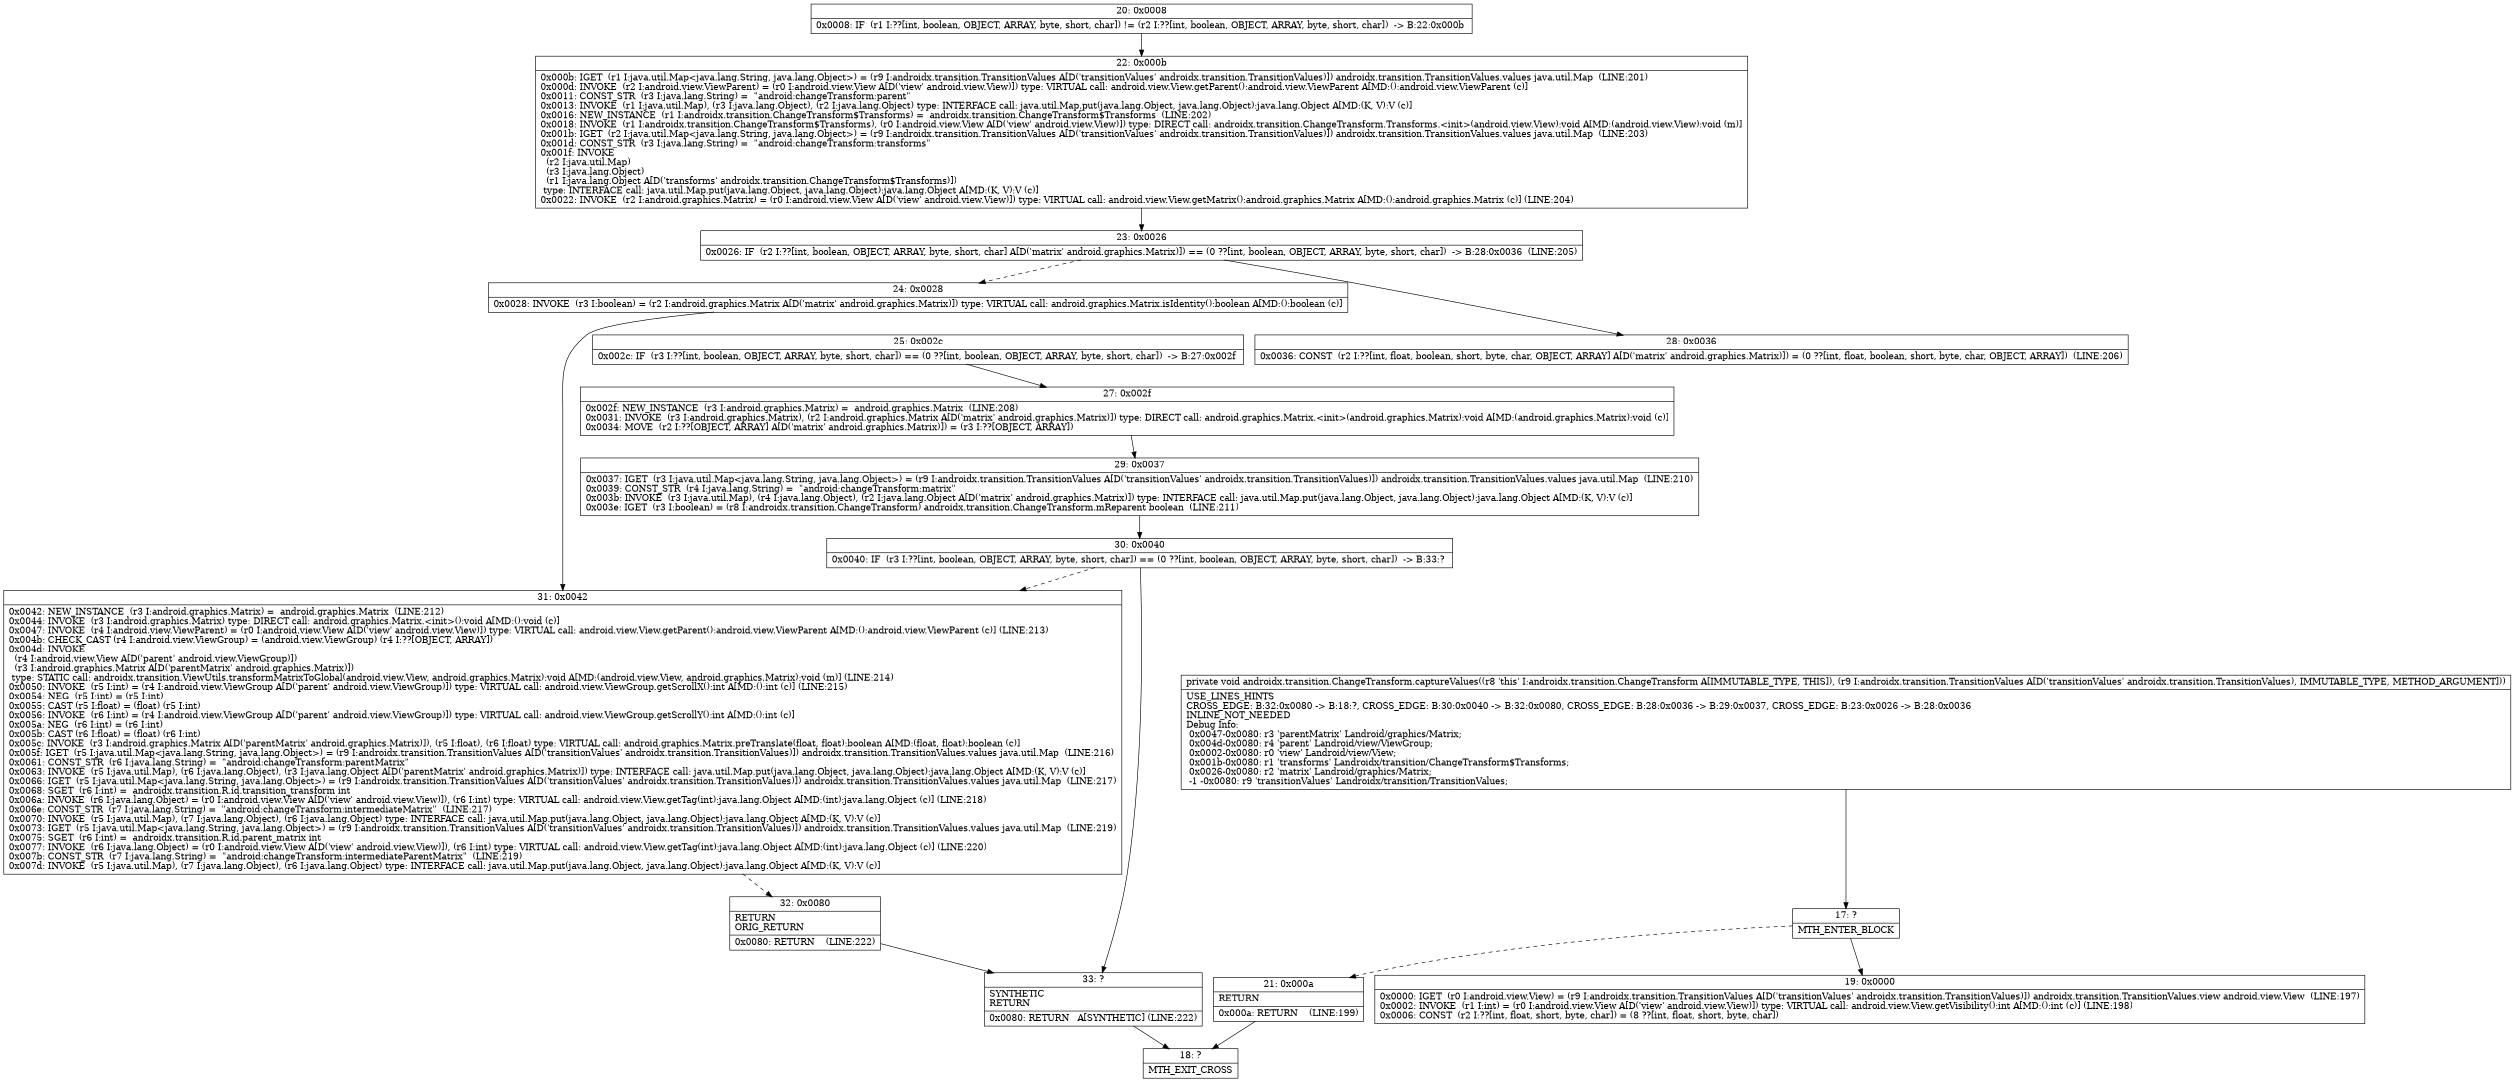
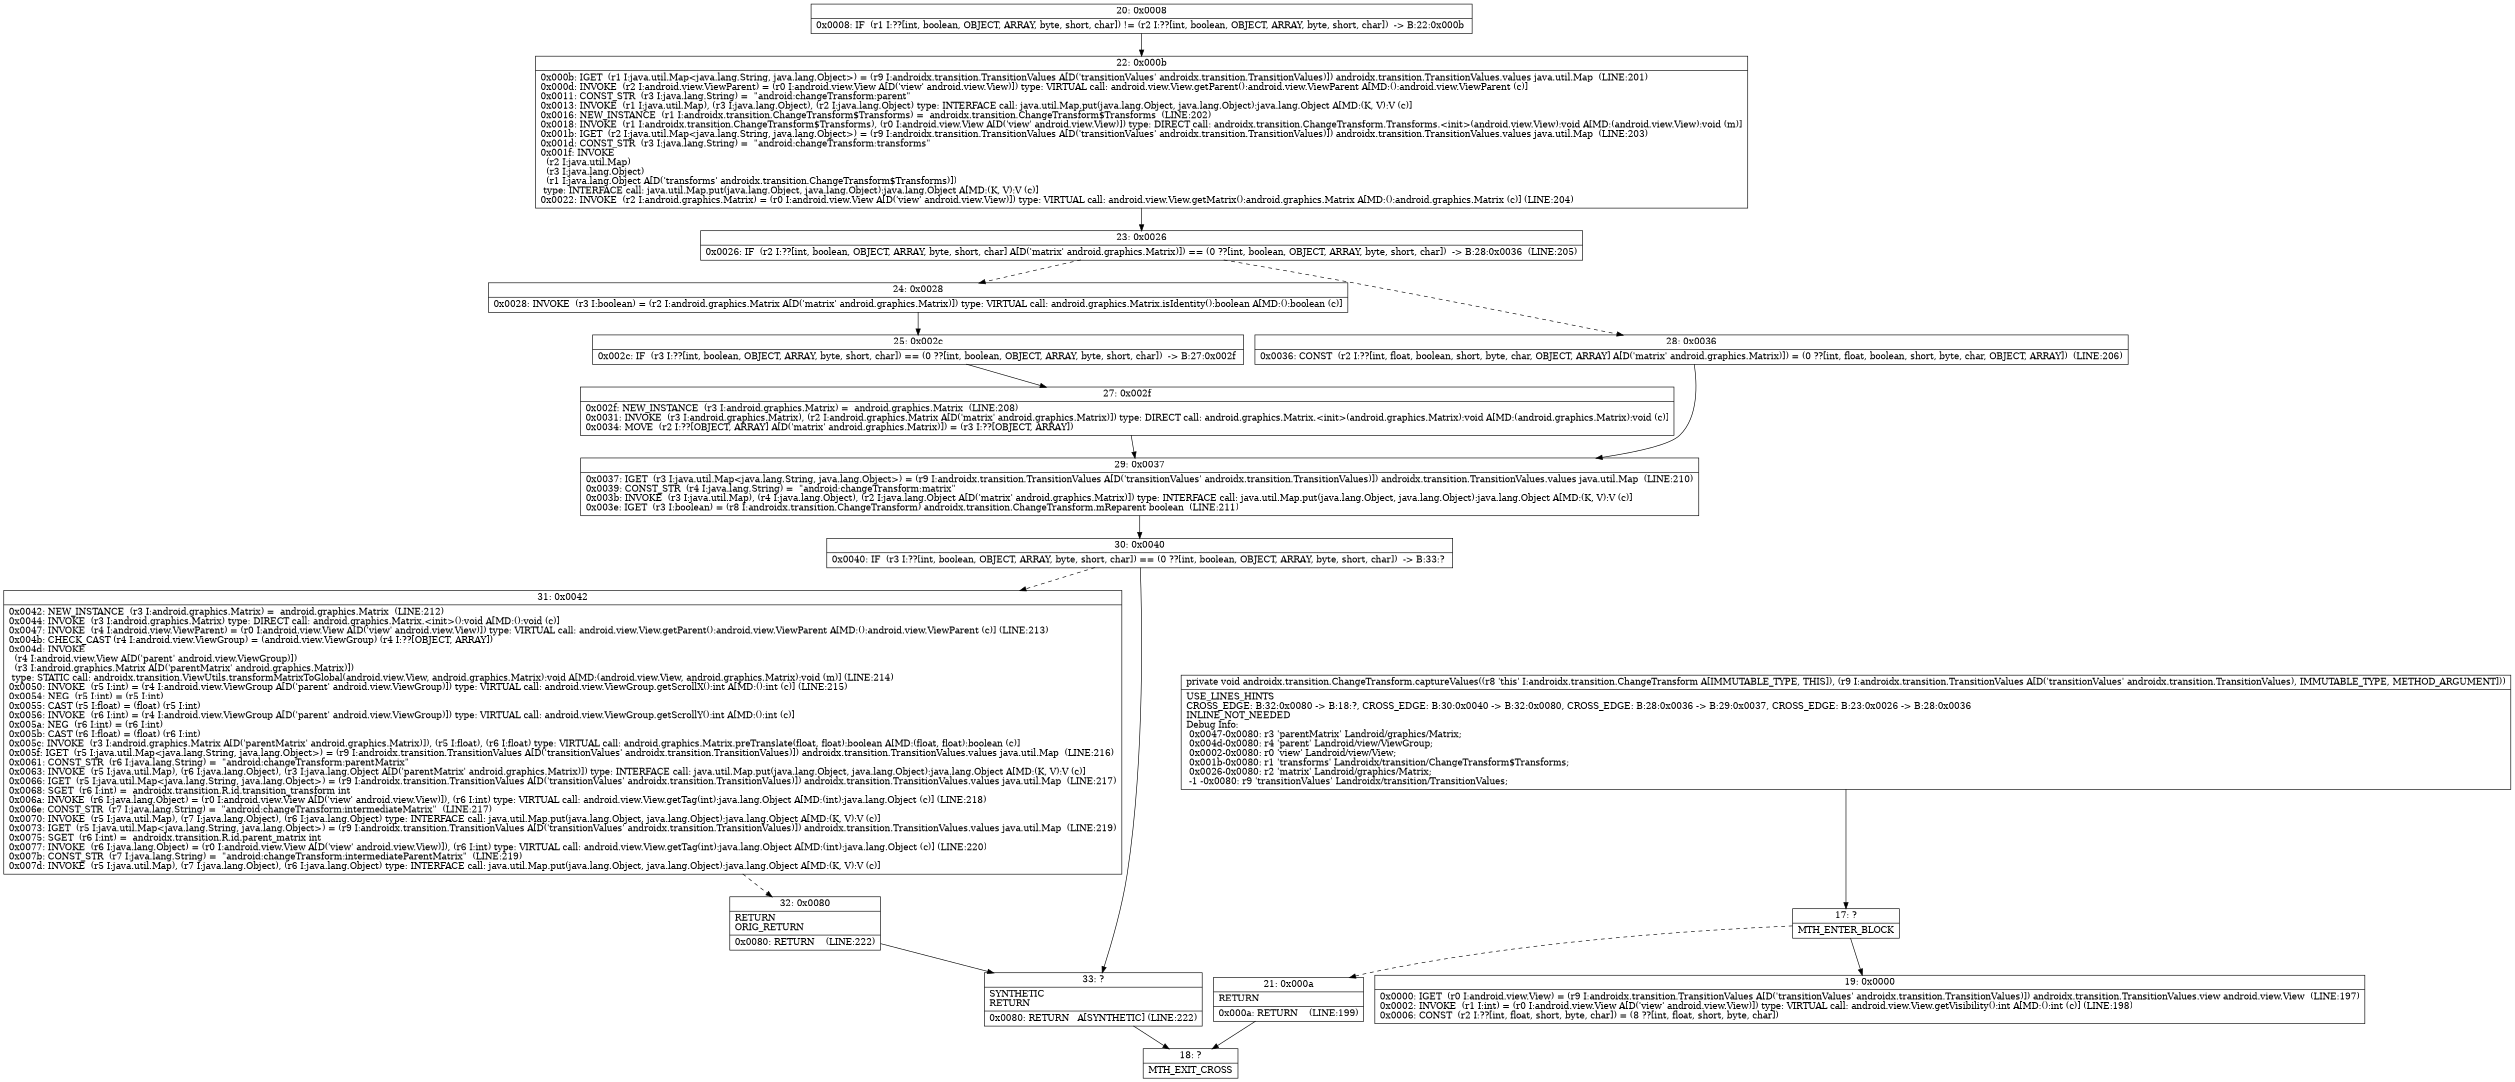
  digraph {
    node [shape=record]
    n1 [label="{17\:\ ?|MTH_ENTER_BLOCK\l}"]
    n2 [label="{19\:\ 0x0000|0x0000: IGET  (r0 I:android.view.View) = (r9 I:androidx.transition.TransitionValues A[D('transitionValues' androidx.transition.TransitionValues)]) androidx.transition.TransitionValues.view android.view.View  (LINE:197)\l0x0002: INVOKE  (r1 I:int) = (r0 I:android.view.View A[D('view' android.view.View)]) type: VIRTUAL call: android.view.View.getVisibility():int A[MD:():int (c)] (LINE:198)\l0x0006: CONST  (r2 I:??[int, float, short, byte, char]) = (8 ??[int, float, short, byte, char]) \l}"]
    n3 [label="{21\:\ 0x000a|RETURN\l|0x000a: RETURN    (LINE:199)\l}"]
    n4 [label="{20\:\ 0x0008|0x0008: IF  (r1 I:??[int, boolean, OBJECT, ARRAY, byte, short, char]) != (r2 I:??[int, boolean, OBJECT, ARRAY, byte, short, char])  \-\> B:22:0x000b \l}"]
    n5 [label="{22\:\ 0x000b|0x000b: IGET  (r1 I:java.util.Map\<java.lang.String, java.lang.Object\>) = (r9 I:androidx.transition.TransitionValues A[D('transitionValues' androidx.transition.TransitionValues)]) androidx.transition.TransitionValues.values java.util.Map  (LINE:201)\l0x000d: INVOKE  (r2 I:android.view.ViewParent) = (r0 I:android.view.View A[D('view' android.view.View)]) type: VIRTUAL call: android.view.View.getParent():android.view.ViewParent A[MD:():android.view.ViewParent (c)]\l0x0011: CONST_STR  (r3 I:java.lang.String) =  \"android:changeTransform:parent\" \l0x0013: INVOKE  (r1 I:java.util.Map), (r3 I:java.lang.Object), (r2 I:java.lang.Object) type: INTERFACE call: java.util.Map.put(java.lang.Object, java.lang.Object):java.lang.Object A[MD:(K, V):V (c)]\l0x0016: NEW_INSTANCE  (r1 I:androidx.transition.ChangeTransform$Transforms) =  androidx.transition.ChangeTransform$Transforms  (LINE:202)\l0x0018: INVOKE  (r1 I:androidx.transition.ChangeTransform$Transforms), (r0 I:android.view.View A[D('view' android.view.View)]) type: DIRECT call: androidx.transition.ChangeTransform.Transforms.\<init\>(android.view.View):void A[MD:(android.view.View):void (m)]\l0x001b: IGET  (r2 I:java.util.Map\<java.lang.String, java.lang.Object\>) = (r9 I:androidx.transition.TransitionValues A[D('transitionValues' androidx.transition.TransitionValues)]) androidx.transition.TransitionValues.values java.util.Map  (LINE:203)\l0x001d: CONST_STR  (r3 I:java.lang.String) =  \"android:changeTransform:transforms\" \l0x001f: INVOKE  \l  (r2 I:java.util.Map)\l  (r3 I:java.lang.Object)\l  (r1 I:java.lang.Object A[D('transforms' androidx.transition.ChangeTransform$Transforms)])\l type: INTERFACE call: java.util.Map.put(java.lang.Object, java.lang.Object):java.lang.Object A[MD:(K, V):V (c)]\l0x0022: INVOKE  (r2 I:android.graphics.Matrix) = (r0 I:android.view.View A[D('view' android.view.View)]) type: VIRTUAL call: android.view.View.getMatrix():android.graphics.Matrix A[MD:():android.graphics.Matrix (c)] (LINE:204)\l}"]
    n6 [label="{18\:\ ?|MTH_EXIT_CROSS\l}"]
    n7 [label="{23\:\ 0x0026|0x0026: IF  (r2 I:??[int, boolean, OBJECT, ARRAY, byte, short, char] A[D('matrix' android.graphics.Matrix)]) == (0 ??[int, boolean, OBJECT, ARRAY, byte, short, char])  \-\> B:28:0x0036  (LINE:205)\l}"]
    n8 [label="{24\:\ 0x0028|0x0028: INVOKE  (r3 I:boolean) = (r2 I:android.graphics.Matrix A[D('matrix' android.graphics.Matrix)]) type: VIRTUAL call: android.graphics.Matrix.isIdentity():boolean A[MD:():boolean (c)]\l}"]
    n9 [label="{28\:\ 0x0036|0x0036: CONST  (r2 I:??[int, float, boolean, short, byte, char, OBJECT, ARRAY] A[D('matrix' android.graphics.Matrix)]) = (0 ??[int, float, boolean, short, byte, char, OBJECT, ARRAY])  (LINE:206)\l}"]
    n10 [label="{25\:\ 0x002c|0x002c: IF  (r3 I:??[int, boolean, OBJECT, ARRAY, byte, short, char]) == (0 ??[int, boolean, OBJECT, ARRAY, byte, short, char])  \-\> B:27:0x002f \l}"]
    n11 [label="{29\:\ 0x0037|0x0037: IGET  (r3 I:java.util.Map\<java.lang.String, java.lang.Object\>) = (r9 I:androidx.transition.TransitionValues A[D('transitionValues' androidx.transition.TransitionValues)]) androidx.transition.TransitionValues.values java.util.Map  (LINE:210)\l0x0039: CONST_STR  (r4 I:java.lang.String) =  \"android:changeTransform:matrix\" \l0x003b: INVOKE  (r3 I:java.util.Map), (r4 I:java.lang.Object), (r2 I:java.lang.Object A[D('matrix' android.graphics.Matrix)]) type: INTERFACE call: java.util.Map.put(java.lang.Object, java.lang.Object):java.lang.Object A[MD:(K, V):V (c)]\l0x003e: IGET  (r3 I:boolean) = (r8 I:androidx.transition.ChangeTransform) androidx.transition.ChangeTransform.mReparent boolean  (LINE:211)\l}"]
    n12 [label="{27\:\ 0x002f|0x002f: NEW_INSTANCE  (r3 I:android.graphics.Matrix) =  android.graphics.Matrix  (LINE:208)\l0x0031: INVOKE  (r3 I:android.graphics.Matrix), (r2 I:android.graphics.Matrix A[D('matrix' android.graphics.Matrix)]) type: DIRECT call: android.graphics.Matrix.\<init\>(android.graphics.Matrix):void A[MD:(android.graphics.Matrix):void (c)]\l0x0034: MOVE  (r2 I:??[OBJECT, ARRAY] A[D('matrix' android.graphics.Matrix)]) = (r3 I:??[OBJECT, ARRAY]) \l}"]
    n13 [label="{30\:\ 0x0040|0x0040: IF  (r3 I:??[int, boolean, OBJECT, ARRAY, byte, short, char]) == (0 ??[int, boolean, OBJECT, ARRAY, byte, short, char])  \-\> B:33:? \l}"]
    n14 [label="{31\:\ 0x0042|0x0042: NEW_INSTANCE  (r3 I:android.graphics.Matrix) =  android.graphics.Matrix  (LINE:212)\l0x0044: INVOKE  (r3 I:android.graphics.Matrix) type: DIRECT call: android.graphics.Matrix.\<init\>():void A[MD:():void (c)]\l0x0047: INVOKE  (r4 I:android.view.ViewParent) = (r0 I:android.view.View A[D('view' android.view.View)]) type: VIRTUAL call: android.view.View.getParent():android.view.ViewParent A[MD:():android.view.ViewParent (c)] (LINE:213)\l0x004b: CHECK_CAST (r4 I:android.view.ViewGroup) = (android.view.ViewGroup) (r4 I:??[OBJECT, ARRAY]) \l0x004d: INVOKE  \l  (r4 I:android.view.View A[D('parent' android.view.ViewGroup)])\l  (r3 I:android.graphics.Matrix A[D('parentMatrix' android.graphics.Matrix)])\l type: STATIC call: androidx.transition.ViewUtils.transformMatrixToGlobal(android.view.View, android.graphics.Matrix):void A[MD:(android.view.View, android.graphics.Matrix):void (m)] (LINE:214)\l0x0050: INVOKE  (r5 I:int) = (r4 I:android.view.ViewGroup A[D('parent' android.view.ViewGroup)]) type: VIRTUAL call: android.view.ViewGroup.getScrollX():int A[MD:():int (c)] (LINE:215)\l0x0054: NEG  (r5 I:int) = (r5 I:int) \l0x0055: CAST (r5 I:float) = (float) (r5 I:int) \l0x0056: INVOKE  (r6 I:int) = (r4 I:android.view.ViewGroup A[D('parent' android.view.ViewGroup)]) type: VIRTUAL call: android.view.ViewGroup.getScrollY():int A[MD:():int (c)]\l0x005a: NEG  (r6 I:int) = (r6 I:int) \l0x005b: CAST (r6 I:float) = (float) (r6 I:int) \l0x005c: INVOKE  (r3 I:android.graphics.Matrix A[D('parentMatrix' android.graphics.Matrix)]), (r5 I:float), (r6 I:float) type: VIRTUAL call: android.graphics.Matrix.preTranslate(float, float):boolean A[MD:(float, float):boolean (c)]\l0x005f: IGET  (r5 I:java.util.Map\<java.lang.String, java.lang.Object\>) = (r9 I:androidx.transition.TransitionValues A[D('transitionValues' androidx.transition.TransitionValues)]) androidx.transition.TransitionValues.values java.util.Map  (LINE:216)\l0x0061: CONST_STR  (r6 I:java.lang.String) =  \"android:changeTransform:parentMatrix\" \l0x0063: INVOKE  (r5 I:java.util.Map), (r6 I:java.lang.Object), (r3 I:java.lang.Object A[D('parentMatrix' android.graphics.Matrix)]) type: INTERFACE call: java.util.Map.put(java.lang.Object, java.lang.Object):java.lang.Object A[MD:(K, V):V (c)]\l0x0066: IGET  (r5 I:java.util.Map\<java.lang.String, java.lang.Object\>) = (r9 I:androidx.transition.TransitionValues A[D('transitionValues' androidx.transition.TransitionValues)]) androidx.transition.TransitionValues.values java.util.Map  (LINE:217)\l0x0068: SGET  (r6 I:int) =  androidx.transition.R.id.transition_transform int \l0x006a: INVOKE  (r6 I:java.lang.Object) = (r0 I:android.view.View A[D('view' android.view.View)]), (r6 I:int) type: VIRTUAL call: android.view.View.getTag(int):java.lang.Object A[MD:(int):java.lang.Object (c)] (LINE:218)\l0x006e: CONST_STR  (r7 I:java.lang.String) =  \"android:changeTransform:intermediateMatrix\"  (LINE:217)\l0x0070: INVOKE  (r5 I:java.util.Map), (r7 I:java.lang.Object), (r6 I:java.lang.Object) type: INTERFACE call: java.util.Map.put(java.lang.Object, java.lang.Object):java.lang.Object A[MD:(K, V):V (c)]\l0x0073: IGET  (r5 I:java.util.Map\<java.lang.String, java.lang.Object\>) = (r9 I:androidx.transition.TransitionValues A[D('transitionValues' androidx.transition.TransitionValues)]) androidx.transition.TransitionValues.values java.util.Map  (LINE:219)\l0x0075: SGET  (r6 I:int) =  androidx.transition.R.id.parent_matrix int \l0x0077: INVOKE  (r6 I:java.lang.Object) = (r0 I:android.view.View A[D('view' android.view.View)]), (r6 I:int) type: VIRTUAL call: android.view.View.getTag(int):java.lang.Object A[MD:(int):java.lang.Object (c)] (LINE:220)\l0x007b: CONST_STR  (r7 I:java.lang.String) =  \"android:changeTransform:intermediateParentMatrix\"  (LINE:219)\l0x007d: INVOKE  (r5 I:java.util.Map), (r7 I:java.lang.Object), (r6 I:java.lang.Object) type: INTERFACE call: java.util.Map.put(java.lang.Object, java.lang.Object):java.lang.Object A[MD:(K, V):V (c)]\l}"]
    n15 [label="{33\:\ ?|SYNTHETIC\lRETURN\l|0x0080: RETURN   A[SYNTHETIC] (LINE:222)\l}"]
    n16 [label="{32\:\ 0x0080|RETURN\lORIG_RETURN\l|0x0080: RETURN    (LINE:222)\l}"]
    n17 [label="{private void androidx.transition.ChangeTransform.captureValues((r8 'this' I:androidx.transition.ChangeTransform A[IMMUTABLE_TYPE, THIS]), (r9 I:androidx.transition.TransitionValues A[D('transitionValues' androidx.transition.TransitionValues), IMMUTABLE_TYPE, METHOD_ARGUMENT]))  | USE_LINES_HINTS\lCROSS_EDGE: B:32:0x0080 \-\> B:18:?, CROSS_EDGE: B:30:0x0040 \-\> B:32:0x0080, CROSS_EDGE: B:28:0x0036 \-\> B:29:0x0037, CROSS_EDGE: B:23:0x0026 \-\> B:28:0x0036\lINLINE_NOT_NEEDED\lDebug Info:\l  0x0047\-0x0080: r3 'parentMatrix' Landroid\/graphics\/Matrix;\l  0x004d\-0x0080: r4 'parent' Landroid\/view\/ViewGroup;\l  0x0002\-0x0080: r0 'view' Landroid\/view\/View;\l  0x001b\-0x0080: r1 'transforms' Landroidx\/transition\/ChangeTransform$Transforms;\l  0x0026\-0x0080: r2 'matrix' Landroid\/graphics\/Matrix;\l  \-1 \-0x0080: r9 'transitionValues' Landroidx\/transition\/TransitionValues;\l}"]
    n1 -> n2
    n1 -> n3 [style=dashed]
    n3 -> n6
    n4 -> n5
    n5 -> n7
    n7 -> n8 [style=dashed]
-   n7 -> n9
-   n8 -> n14
+   n7 -> n9 [style=dashed]
+   n8 -> n10
+   n9 -> n11
    n10 -> n12
    n11 -> n13
    n12 -> n11
    n13 -> n14 [style=dashed]
    n13 -> n15
    n14 -> n16 [style=dashed]
    n15 -> n6
    n16 -> n15
    n17 -> n1
  }
